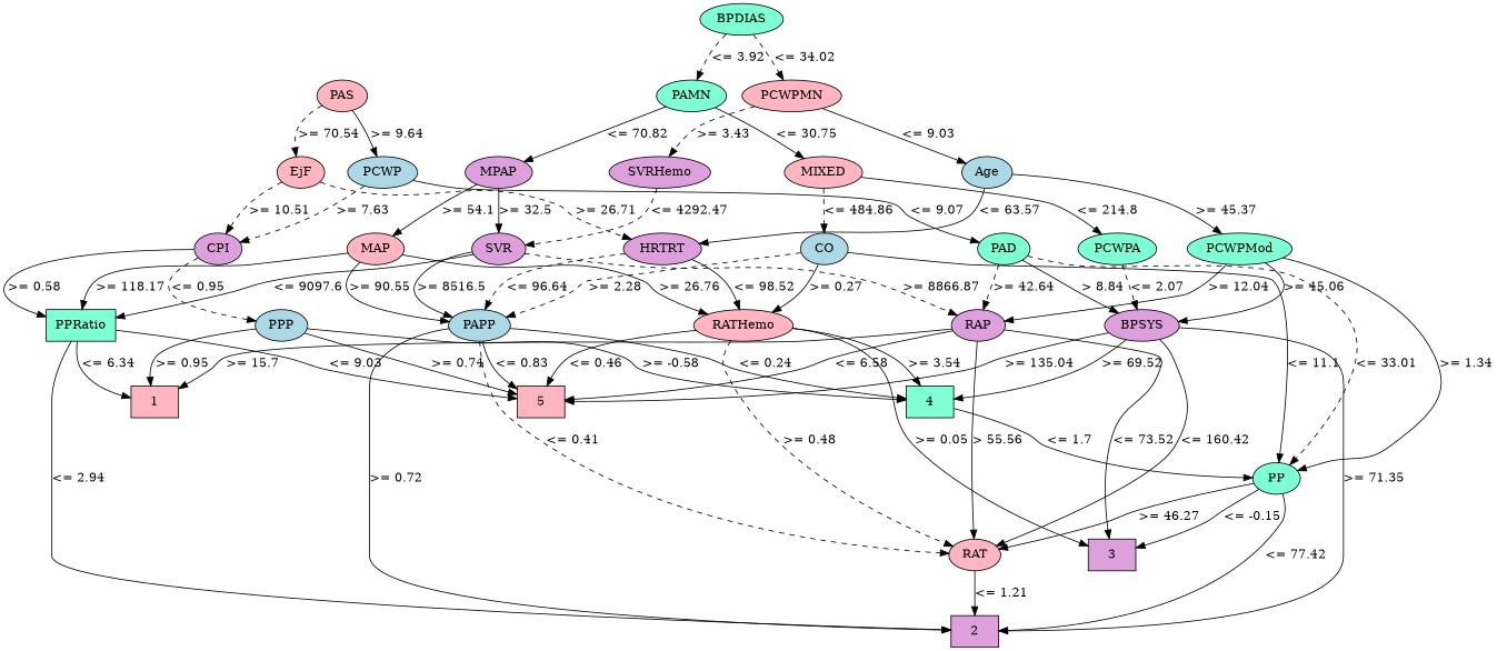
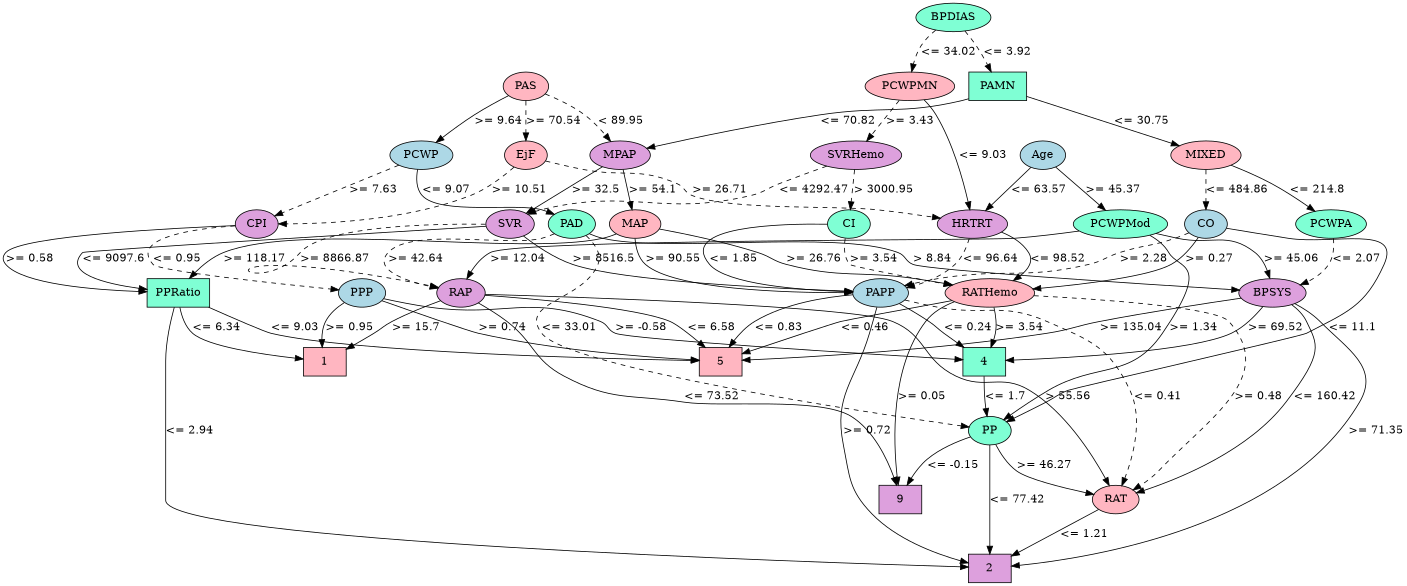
  strict digraph {
    node [fillcolor=lightpink style=filled]
    edge [op=">=" param=0.95 style=solid]
    1 [height=0.5 shape=box width=0.75]
    2 [fillcolor=plum height=0.5 shape=box width=0.75]
-   3 [fillcolor=plum height=0.5 shape=box width=0.75]
+   3 [fillcolor=plum height=0.5 shape=box width=0.75 label=9]
    4 [fillcolor=aquamarine height=0.5 shape=box width=0.75]
    PP [fillcolor=aquamarine height=0.5 width=0.75]
    5 [height=0.5 shape=box width=0.75]
    RAP [fillcolor=plum height=0.5 width=0.77778]
    RAT [height=0.5 width=0.76389]
    PAS [height=0.5 width=0.75]
    PCWP [fillcolor=lightblue height=0.5 width=0.97491]
    MPAP [fillcolor=plum height=0.5 width=0.97491]
    EjF [height=0.5 width=0.75]
    PAD [fillcolor=aquamarine height=0.5 width=0.79437]
    CPI [fillcolor=plum height=0.5 width=0.75]
    SVR [fillcolor=plum height=0.5 width=0.77778]
    MAP [height=0.5 width=0.84854]
    HRTRT [fillcolor=plum height=0.5 width=1.1013]
    BPSYS [fillcolor=plum height=0.5 width=1.0471]
    PPRatio [fillcolor=aquamarine height=0.5 shape=box width=1.1013]
    PPP [fillcolor=lightblue height=0.5 width=0.75]
    PAPP [fillcolor=lightblue height=0.5 width=0.88889]
    RATHemo [height=0.5 width=1.375]
-   PAMN [fillcolor=aquamarine height=0.5 width=1.0139]
+   PAMN [fillcolor=aquamarine height=0.5 width=1.0139 shape=box]
    MIXED [height=0.5 width=1.125]
    PCWPA [fillcolor=aquamarine height=0.5 width=1.1555]
    CO [fillcolor=lightblue height=0.5 width=0.75]
    PCWPMod [fillcolor=aquamarine height=0.5 width=1.4444]
    PCWPMN [height=0.5 width=1.3902]
    SVRHemo [fillcolor=plum height=0.5 width=1.3902]
    Age [fillcolor=lightblue height=0.5 width=0.75]
+   CI [fillcolor=aquamarine height=0.5 width=0.75]
    BPDIAS [fillcolor=aquamarine height=0.5 width=1.1735]
    4 -> PP [label="<= 1.7" op="<=" param=1.7]
    PP -> 2 [label="<= 77.42" op="<=" param=77.42]
    PP -> 3 [label="<= -0.15" op="<=" param=-0.15]
    PP -> RAT [label=">= 46.27" param=46.27]
    RAP -> 1 [label=">= 15.7" param=15.7]
    RAP -> 3 [label="<= 73.52" op="<=" param=73.52]
    RAP -> 5 [label="<= 6.58" op="<=" param=6.58]
    RAP -> RAT [label="> 55.56" op=">" param=55.56]
    RAT -> 2 [label="<= 1.21" op="<=" param=1.21]
    PAS -> PCWP [label=">= 9.64" param=9.64]
+   PAS -> MPAP [label="< 89.95" op="<" param=89.95 style=dashed]
    PAS -> EjF [label=">= 70.54" param=70.54 style=dashed]
    PCWP -> PAD [label="<= 9.07" op="<=" param=9.07]
    PCWP -> CPI [label=">= 7.63" param=7.63 style=dashed]
    MPAP -> SVR [label=">= 32.5" param=32.5]
    MPAP -> MAP [label=">= 54.1" param=54.1]
    EjF -> CPI [label=">= 10.51" param=10.51 style=dashed]
    EjF -> HRTRT [label=">= 26.71" param=26.71 style=dashed]
    PAD -> PP [label="<= 33.01" op="<=" param=33.01 style=dashed]
    PAD -> RAP [label=">= 42.64" param=42.64 style=dashed]
    PAD -> BPSYS [label="> 8.84" op=">" param=8.84]
    CPI -> PPRatio [label=">= 0.58" param=0.58]
    CPI -> PPP [label="<= 0.95" op="<=" style=dashed]
    SVR -> RAP [label=">= 8866.87" param=8866.87 style=dashed]
    SVR -> PPRatio [label="<= 9097.6" op="<=" param=9097.6]
    SVR -> PAPP [label=">= 8516.5" param=8516.5]
    MAP -> PPRatio [label=">= 118.17" param=118.17]
    MAP -> PAPP [label=">= 90.55" param=90.55]
    MAP -> RATHemo [label=">= 26.76" param=26.76]
    HRTRT -> PAPP [label="<= 96.64" op="<=" param=96.64 style=dashed]
    HRTRT -> RATHemo [label="<= 98.52" op="<=" param=98.52]
    BPSYS -> 2 [label=">= 71.35" param=71.35]
    BPSYS -> 4 [label=">= 69.52" param=69.52]
    BPSYS -> 5 [label=">= 135.04" param=135.04]
    BPSYS -> RAT [label="<= 160.42" op="<=" param=160.42]
    PPRatio -> 1 [label="<= 6.34" op="<=" param=6.34]
    PPRatio -> 2 [label="<= 2.94" op="<=" param=2.94]
    PPRatio -> 5 [label="<= 9.03" op="<=" param=9.03]
    PPP -> 1 [label=">= 0.95"]
    PPP -> 4 [label=">= -0.58" param=-0.58]
    PPP -> 5 [label=">= 0.74" param=0.74]
    PAPP -> 2 [label=">= 0.72" param=0.72]
    PAPP -> 4 [label="<= 0.24" op="<=" param=0.24]
    PAPP -> 5 [label="<= 0.83" op="<=" param=0.83]
    PAPP -> RAT [label="<= 0.41" op="<=" param=0.41 style=dashed]
    RATHemo -> 3 [label=">= 0.05" param=0.05]
    RATHemo -> 4 [label=">= 3.54" param=3.54]
    RATHemo -> 5 [label="<= 0.46" op="<=" param=0.46]
    RATHemo -> RAT [label=">= 0.48" param=0.48 style=dashed]
    PAMN -> MPAP [label="<= 70.82" op="<=" param=70.82]
    PAMN -> MIXED [label="<= 30.75" op="<=" param=30.75]
    MIXED -> PCWPA [label="<= 214.8" op="<=" param=214.8]
    MIXED -> CO [label="<= 484.86" op="<=" param=484.86 style=dashed]
    PCWPA -> BPSYS [label="<= 2.07" op="<=" param=2.07 style=dashed]
    CO -> PP [label="<= 11.1" op="<=" param=11.1]
    CO -> PAPP [label=">= 2.28" param=2.28 style=dashed]
    CO -> RATHemo [label=">= 0.27" param=0.27]
    PCWPMod -> PP [label=">= 1.34" param=1.34]
    PCWPMod -> RAP [label=">= 12.04" param=12.04]
    PCWPMod -> BPSYS [label=">= 45.06" param=45.06]
    PCWPMN -> SVRHemo [label=">= 3.43" param=3.43 style=dashed]
-   PCWPMN -> Age [label="<= 9.03" op="<=" param=9.03]
+   PCWPMN -> HRTRT [label="<= 9.03" op="<=" param=9.03]
    SVRHemo -> SVR [label="<= 4292.47" op="<=" param=4292.47 style=dashed]
+   SVRHemo -> CI [label="> 3000.95" op=">" param=3000.95 style=dashed]
    Age -> HRTRT [label="<= 63.57" op="<=" param=63.57]
    Age -> PCWPMod [label=">= 45.37" param=45.37]
+   CI -> PAPP [label="<= 1.85" op="<=" param=1.85]
+   CI -> RATHemo [label=">= 3.54" param=3.54 style=dashed]
    BPDIAS -> PAMN [label="<= 3.92" op="<=" param=3.92 style=dashed]
    BPDIAS -> PCWPMN [label="<= 34.02" op="<=" param=34.02 style=dashed]
  }
